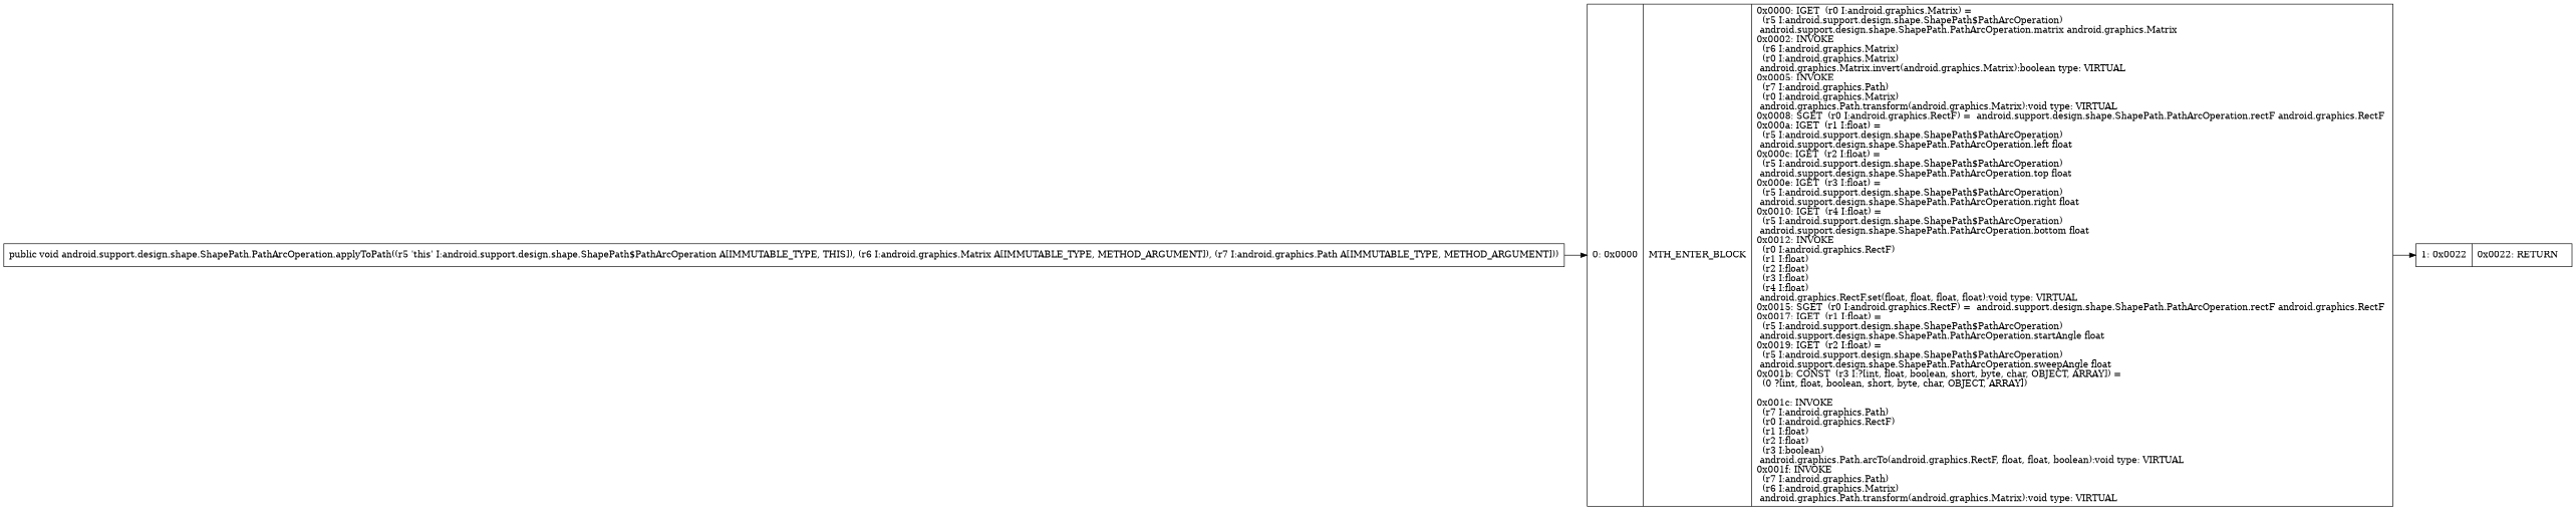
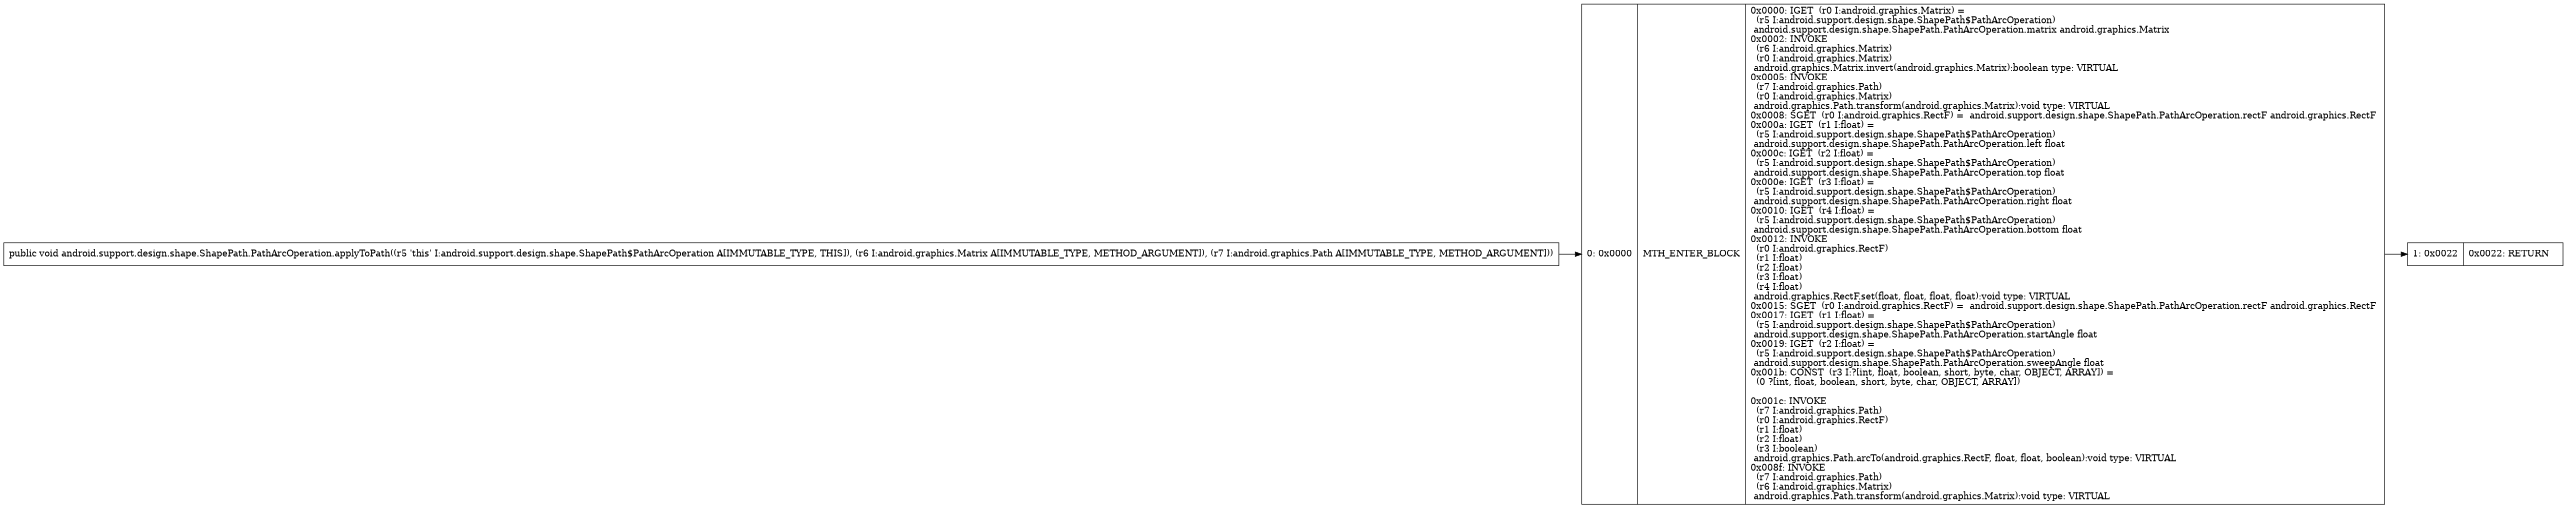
  digraph {
    rankdir=LR
    node [shape=record]
-   n1 [label="{0\:\ 0x0000|MTH_ENTER_BLOCK\l|0x0000: IGET  (r0 I:android.graphics.Matrix) = \l  (r5 I:android.support.design.shape.ShapePath$PathArcOperation)\l android.support.design.shape.ShapePath.PathArcOperation.matrix android.graphics.Matrix \l0x0002: INVOKE  \l  (r6 I:android.graphics.Matrix)\l  (r0 I:android.graphics.Matrix)\l android.graphics.Matrix.invert(android.graphics.Matrix):boolean type: VIRTUAL \l0x0005: INVOKE  \l  (r7 I:android.graphics.Path)\l  (r0 I:android.graphics.Matrix)\l android.graphics.Path.transform(android.graphics.Matrix):void type: VIRTUAL \l0x0008: SGET  (r0 I:android.graphics.RectF) =  android.support.design.shape.ShapePath.PathArcOperation.rectF android.graphics.RectF \l0x000a: IGET  (r1 I:float) = \l  (r5 I:android.support.design.shape.ShapePath$PathArcOperation)\l android.support.design.shape.ShapePath.PathArcOperation.left float \l0x000c: IGET  (r2 I:float) = \l  (r5 I:android.support.design.shape.ShapePath$PathArcOperation)\l android.support.design.shape.ShapePath.PathArcOperation.top float \l0x000e: IGET  (r3 I:float) = \l  (r5 I:android.support.design.shape.ShapePath$PathArcOperation)\l android.support.design.shape.ShapePath.PathArcOperation.right float \l0x0010: IGET  (r4 I:float) = \l  (r5 I:android.support.design.shape.ShapePath$PathArcOperation)\l android.support.design.shape.ShapePath.PathArcOperation.bottom float \l0x0012: INVOKE  \l  (r0 I:android.graphics.RectF)\l  (r1 I:float)\l  (r2 I:float)\l  (r3 I:float)\l  (r4 I:float)\l android.graphics.RectF.set(float, float, float, float):void type: VIRTUAL \l0x0015: SGET  (r0 I:android.graphics.RectF) =  android.support.design.shape.ShapePath.PathArcOperation.rectF android.graphics.RectF \l0x0017: IGET  (r1 I:float) = \l  (r5 I:android.support.design.shape.ShapePath$PathArcOperation)\l android.support.design.shape.ShapePath.PathArcOperation.startAngle float \l0x0019: IGET  (r2 I:float) = \l  (r5 I:android.support.design.shape.ShapePath$PathArcOperation)\l android.support.design.shape.ShapePath.PathArcOperation.sweepAngle float \l0x001b: CONST  (r3 I:?[int, float, boolean, short, byte, char, OBJECT, ARRAY]) = \l  (0 ?[int, float, boolean, short, byte, char, OBJECT, ARRAY])\l \l0x001c: INVOKE  \l  (r7 I:android.graphics.Path)\l  (r0 I:android.graphics.RectF)\l  (r1 I:float)\l  (r2 I:float)\l  (r3 I:boolean)\l android.graphics.Path.arcTo(android.graphics.RectF, float, float, boolean):void type: VIRTUAL \l0x001f: INVOKE  \l  (r7 I:android.graphics.Path)\l  (r6 I:android.graphics.Matrix)\l android.graphics.Path.transform(android.graphics.Matrix):void type: VIRTUAL \l}"]
+   n1 [label="{0\:\ 0x0000|MTH_ENTER_BLOCK\l|0x0000: IGET  (r0 I:android.graphics.Matrix) = \l  (r5 I:android.support.design.shape.ShapePath$PathArcOperation)\l android.support.design.shape.ShapePath.PathArcOperation.matrix android.graphics.Matrix \l0x0002: INVOKE  \l  (r6 I:android.graphics.Matrix)\l  (r0 I:android.graphics.Matrix)\l android.graphics.Matrix.invert(android.graphics.Matrix):boolean type: VIRTUAL \l0x0005: INVOKE  \l  (r7 I:android.graphics.Path)\l  (r0 I:android.graphics.Matrix)\l android.graphics.Path.transform(android.graphics.Matrix):void type: VIRTUAL \l0x0008: SGET  (r0 I:android.graphics.RectF) =  android.support.design.shape.ShapePath.PathArcOperation.rectF android.graphics.RectF \l0x000a: IGET  (r1 I:float) = \l  (r5 I:android.support.design.shape.ShapePath$PathArcOperation)\l android.support.design.shape.ShapePath.PathArcOperation.left float \l0x000c: IGET  (r2 I:float) = \l  (r5 I:android.support.design.shape.ShapePath$PathArcOperation)\l android.support.design.shape.ShapePath.PathArcOperation.top float \l0x000e: IGET  (r3 I:float) = \l  (r5 I:android.support.design.shape.ShapePath$PathArcOperation)\l android.support.design.shape.ShapePath.PathArcOperation.right float \l0x0010: IGET  (r4 I:float) = \l  (r5 I:android.support.design.shape.ShapePath$PathArcOperation)\l android.support.design.shape.ShapePath.PathArcOperation.bottom float \l0x0012: INVOKE  \l  (r0 I:android.graphics.RectF)\l  (r1 I:float)\l  (r2 I:float)\l  (r3 I:float)\l  (r4 I:float)\l android.graphics.RectF.set(float, float, float, float):void type: VIRTUAL \l0x0015: SGET  (r0 I:android.graphics.RectF) =  android.support.design.shape.ShapePath.PathArcOperation.rectF android.graphics.RectF \l0x0017: IGET  (r1 I:float) = \l  (r5 I:android.support.design.shape.ShapePath$PathArcOperation)\l android.support.design.shape.ShapePath.PathArcOperation.startAngle float \l0x0019: IGET  (r2 I:float) = \l  (r5 I:android.support.design.shape.ShapePath$PathArcOperation)\l android.support.design.shape.ShapePath.PathArcOperation.sweepAngle float \l0x001b: CONST  (r3 I:?[int, float, boolean, short, byte, char, OBJECT, ARRAY]) = \l  (0 ?[int, float, boolean, short, byte, char, OBJECT, ARRAY])\l \l0x001c: INVOKE  \l  (r7 I:android.graphics.Path)\l  (r0 I:android.graphics.RectF)\l  (r1 I:float)\l  (r2 I:float)\l  (r3 I:boolean)\l android.graphics.Path.arcTo(android.graphics.RectF, float, float, boolean):void type: VIRTUAL \l0x008f: INVOKE  \l  (r7 I:android.graphics.Path)\l  (r6 I:android.graphics.Matrix)\l android.graphics.Path.transform(android.graphics.Matrix):void type: VIRTUAL \l}"]
    n2 [label="{1\:\ 0x0022|0x0022: RETURN   \l}"]
    n3 [label="{public void android.support.design.shape.ShapePath.PathArcOperation.applyToPath((r5 'this' I:android.support.design.shape.ShapePath$PathArcOperation A[IMMUTABLE_TYPE, THIS]), (r6 I:android.graphics.Matrix A[IMMUTABLE_TYPE, METHOD_ARGUMENT]), (r7 I:android.graphics.Path A[IMMUTABLE_TYPE, METHOD_ARGUMENT])) }"]
    n1 -> n2
    n3 -> n1
  }
